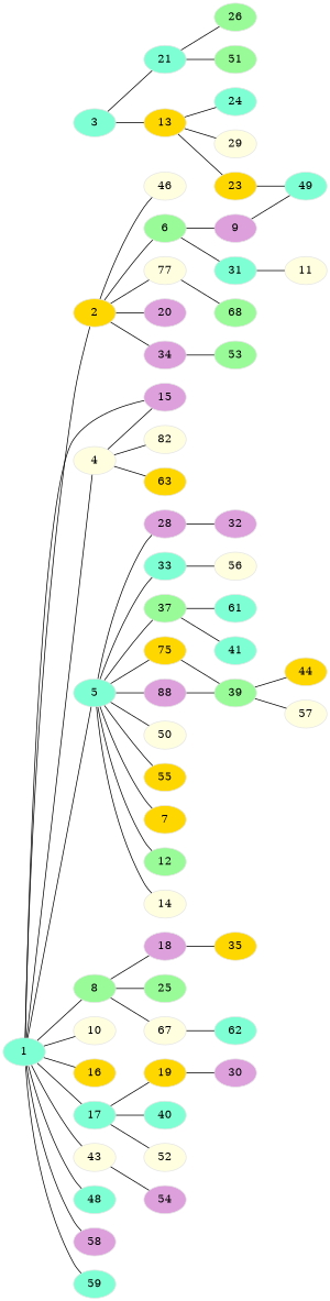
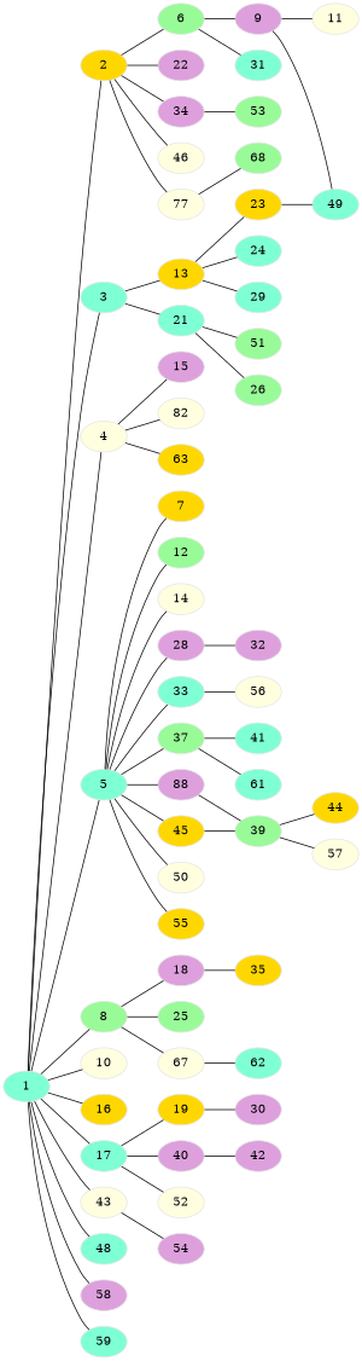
  graph {
    rankdir=LR
    node [color=gray90 fillcolor=aquamarine style=filled]
    edge [weight=1.0]
    2 [fillcolor=gold]
    1
    3
    4 [fillcolor=lightyellow]
    5
    8 [fillcolor=palegreen]
    10 [fillcolor=lightyellow]
    16 [fillcolor=gold]
    17
    43 [fillcolor=lightyellow]
    48
    58 [fillcolor=plum]
    59
    6 [fillcolor=palegreen]
-   20 [fillcolor=plum]
+   20 [fillcolor=plum label=22]
    34 [fillcolor=plum]
    46 [fillcolor=lightyellow]
    n18 [fillcolor=lightyellow label=77]
    13 [fillcolor=gold]
    21
    15 [fillcolor=plum]
    n22 [fillcolor=lightyellow label=82]
    63 [fillcolor=gold]
    7 [fillcolor=gold]
    12 [fillcolor=palegreen]
    14 [fillcolor=lightyellow]
    28 [fillcolor=plum]
    33
    37 [fillcolor=palegreen]
    n30 [fillcolor=plum label=88]
-   45 [fillcolor=gold label=75]
+   45 [fillcolor=gold]
    50 [fillcolor=lightyellow]
    55 [fillcolor=gold]
    18 [fillcolor=plum]
    25 [fillcolor=palegreen]
    n36 [fillcolor=lightyellow label=67]
    19 [fillcolor=gold]
-   40
+   40 [fillcolor=plum]
    52 [fillcolor=lightyellow]
    54 [fillcolor=plum]
    9 [fillcolor=plum]
    31
    53 [fillcolor=palegreen]
    n44 [fillcolor=palegreen label=68]
    23 [fillcolor=gold]
    24
-   29 [fillcolor=lightyellow]
+   29
    51 [fillcolor=palegreen]
    26 [fillcolor=palegreen]
    32 [fillcolor=plum]
    56 [fillcolor=lightyellow]
    41
    61
    39 [fillcolor=palegreen]
    44 [fillcolor=gold]
    57 [fillcolor=lightyellow]
    11 [fillcolor=lightyellow]
    49
    35 [fillcolor=gold]
    62
    30 [fillcolor=plum]
+   42 [fillcolor=plum]
    2 -- 6
    2 -- 20 [weight=4.0]
    2 -- 34
    2 -- 46
    2 -- n18
    1 -- 2
-   1 -- 15
+   1 -- 3
    1 -- 4
    1 -- 5
    1 -- 8
    1 -- 10
    1 -- 16
    1 -- 17
    1 -- 43
    1 -- 48
    1 -- 58
    1 -- 59
    3 -- 13 [weight=2.0]
    3 -- 21
    4 -- 15
    4 -- n22
    4 -- 63
    5 -- 7
    5 -- 12
    5 -- 14
    5 -- 28
    5 -- 33
    5 -- 37
    5 -- n30 [weight=12.0]
    5 -- 45
    5 -- 50
    5 -- 55
    8 -- 18
    8 -- 25 [weight=2.0]
    8 -- n36
    17 -- 19
    17 -- 40
    17 -- 52 [weight=2.0]
    43 -- 54
    6 -- 9 [weight=4.0]
    6 -- 31
    34 -- 53
    n18 -- n44
    13 -- 23
    13 -- 24
    13 -- 29
    21 -- 51
    21 -- 26
    28 -- 32
    33 -- 56
    37 -- 41
    37 -- 61
    n30 -- 39
    45 -- 39
    18 -- 35
    n36 -- 62
    19 -- 30 [weight=2.0]
-   31 -- 11
+   40 -- 42
+   9 -- 11
    9 -- 49
    23 -- 49 [weight=3.0]
    39 -- 44
    39 -- 57
  }
